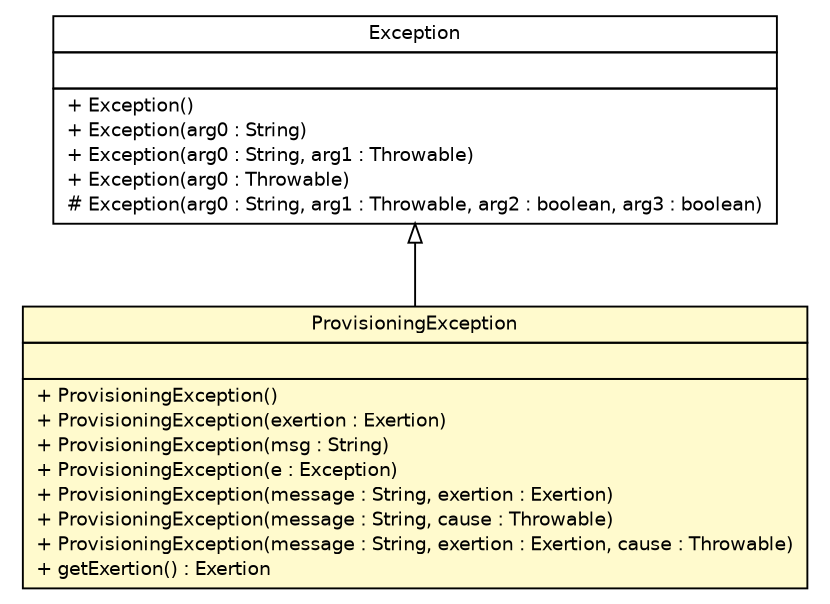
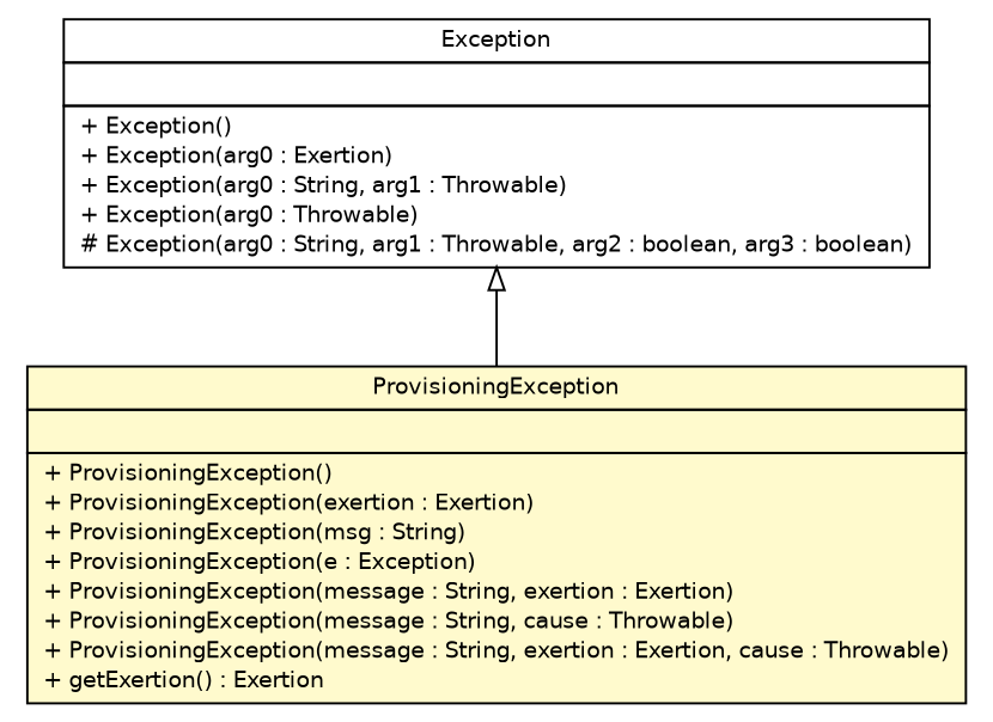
  digraph {
    nodesep=0.25
    ranksep=0.5
    node [fontcolor=black fontname=Helvetica fontsize=10.0 shape=plaintext]
    n1 [label=<<table title="sorcer.ext.ProvisioningException" border="0" cellborder="1" cellspacing="0" cellpadding="2" port="p" bgcolor="lemonChiffon" href="./ProvisioningException.html"> 		<tr><td><table border="0" cellspacing="0" cellpadding="1"> <tr><td align="center" balign="center"> ProvisioningException </td></tr> 		</table></td></tr> 		<tr><td><table border="0" cellspacing="0" cellpadding="1"> <tr><td align="left" balign="left">  </td></tr> 		</table></td></tr> 		<tr><td><table border="0" cellspacing="0" cellpadding="1"> <tr><td align="left" balign="left"> + ProvisioningException() </td></tr> <tr><td align="left" balign="left"> + ProvisioningException(exertion : Exertion) </td></tr> <tr><td align="left" balign="left"> + ProvisioningException(msg : String) </td></tr> <tr><td align="left" balign="left"> + ProvisioningException(e : Exception) </td></tr> <tr><td align="left" balign="left"> + ProvisioningException(message : String, exertion : Exertion) </td></tr> <tr><td align="left" balign="left"> + ProvisioningException(message : String, cause : Throwable) </td></tr> <tr><td align="left" balign="left"> + ProvisioningException(message : String, exertion : Exertion, cause : Throwable) </td></tr> <tr><td align="left" balign="left"> + getExertion() : Exertion </td></tr> 		</table></td></tr> 		</table>>]
-   n2 [label=<<table title="java.lang.Exception" border="0" cellborder="1" cellspacing="0" cellpadding="2" port="p" href="http://docs.oracle.com/javase/7/docs/api/java/lang/Exception.html"> 		<tr><td><table border="0" cellspacing="0" cellpadding="1"> <tr><td align="center" balign="center"> Exception </td></tr> 		</table></td></tr> 		<tr><td><table border="0" cellspacing="0" cellpadding="1"> <tr><td align="left" balign="left">  </td></tr> 		</table></td></tr> 		<tr><td><table border="0" cellspacing="0" cellpadding="1"> <tr><td align="left" balign="left"> + Exception() </td></tr> <tr><td align="left" balign="left"> + Exception(arg0 : String) </td></tr> <tr><td align="left" balign="left"> + Exception(arg0 : String, arg1 : Throwable) </td></tr> <tr><td align="left" balign="left"> + Exception(arg0 : Throwable) </td></tr> <tr><td align="left" balign="left"> # Exception(arg0 : String, arg1 : Throwable, arg2 : boolean, arg3 : boolean) </td></tr> 		</table></td></tr> 		</table>>]
+   n2 [label=<<table title="java.lang.Exception" border="0" cellborder="1" cellspacing="0" cellpadding="2" port="p" href="http://docs.oracle.com/javase/7/docs/api/java/lang/Exception.html"> 		<tr><td><table border="0" cellspacing="0" cellpadding="1"> <tr><td align="center" balign="center"> Exception </td></tr> 		</table></td></tr> 		<tr><td><table border="0" cellspacing="0" cellpadding="1"> <tr><td align="left" balign="left">  </td></tr> 		</table></td></tr> 		<tr><td><table border="0" cellspacing="0" cellpadding="1"> <tr><td align="left" balign="left"> + Exception() </td></tr> <tr><td align="left" balign="left"> + Exception(arg0 : Exertion) </td></tr> <tr><td align="left" balign="left"> + Exception(arg0 : String, arg1 : Throwable) </td></tr> <tr><td align="left" balign="left"> + Exception(arg0 : Throwable) </td></tr> <tr><td align="left" balign="left"> # Exception(arg0 : String, arg1 : Throwable, arg2 : boolean, arg3 : boolean) </td></tr> 		</table></td></tr> 		</table>>]
    n2 -> n1 [arrowtail=empty dir=back fontname=Helvetica fontsize=10 headport=p labelfontname=Helvetica labelfontsize=10 tailport=p]
  }
